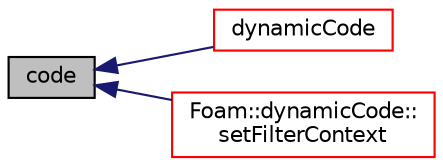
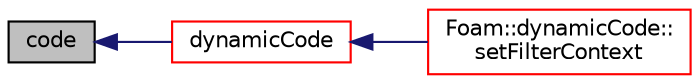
  digraph {
    rankdir=LR
    node [color=red fontname=Helvetica fontsize=10 shape=record]
    edge [color=midnightblue dir=back fontname=Helvetica fontsize=10 labelfontname=Helvetica labelfontsize=10 style=solid]
    n1 [color=black fillcolor=grey75 fontcolor=black height=0.2 label=code style=filled width=0.4]
    n2 [height=0.2 label=dynamicCode width=0.4]
    n3 [height=0.2 label="Foam::dynamicCode::\lsetFilterContext" width=0.4]
    n1 -> n2
-   n1 -> n3
+   n2 -> n3
  }
